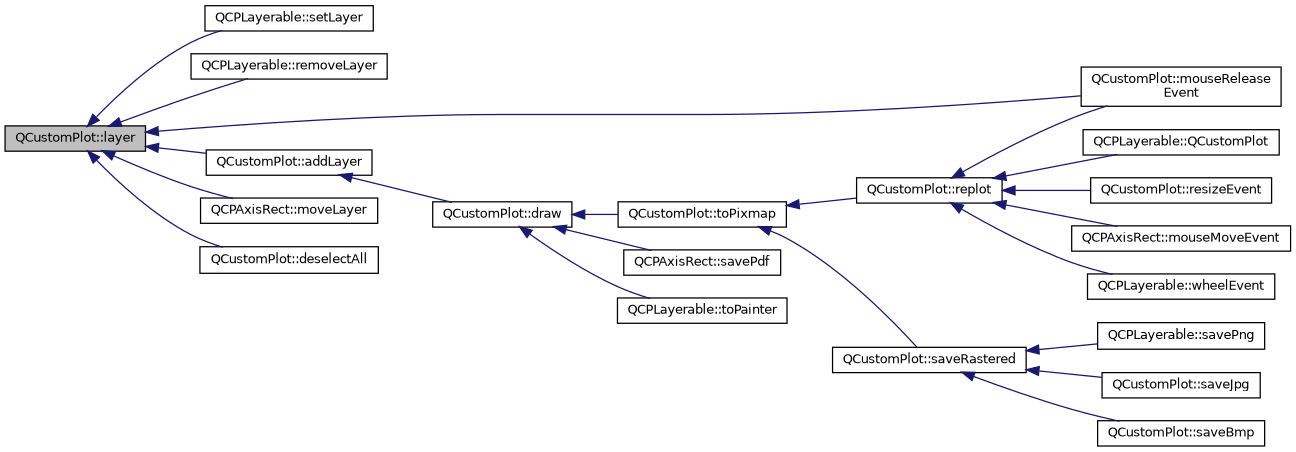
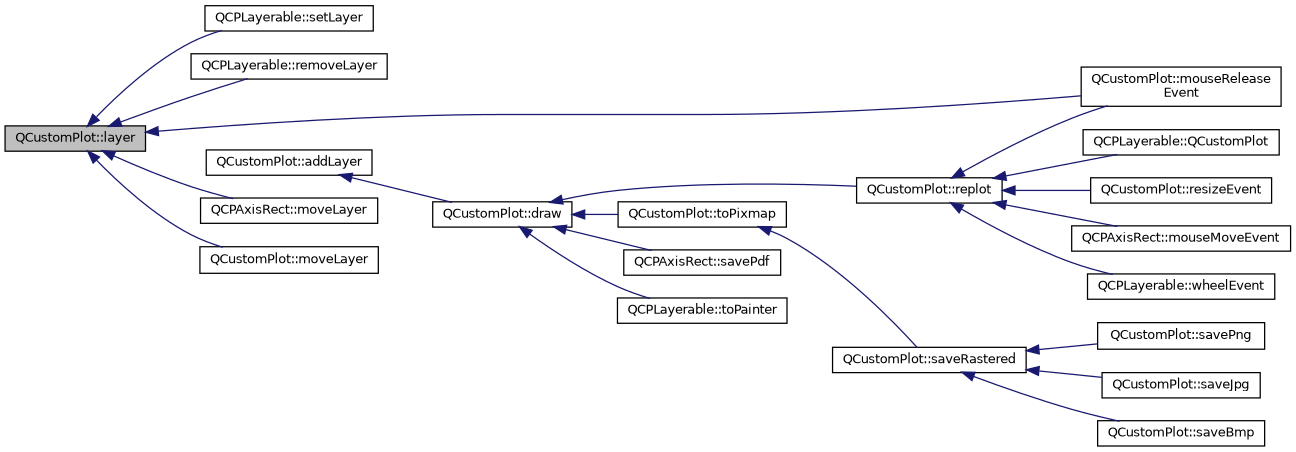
  digraph {
    rankdir=LR
    node [color=black fillcolor=white fontname=Helvetica fontsize=10 shape=record style=filled]
    edge [color=midnightblue dir=back fontname=Helvetica fontsize=10 labelfontname=Helvetica labelfontsize=10 style=solid]
    n1 [fillcolor=grey75 fontcolor=black height=0.2 label="QCustomPlot::layer" width=0.4]
    n2 [height=0.2 label="QCPLayerable::setLayer" width=0.4]
    n3 [height=0.2 label="QCPLayerable::removeLayer" width=0.4]
    n4 [height=0.2 label="QCustomPlot::addLayer" width=0.4]
    n5 [height=0.2 label="QCPAxisRect::moveLayer" width=0.4]
-   n6 [height=0.2 label="QCustomPlot::deselectAll" width=0.4]
+   n6 [height=0.2 label="QCustomPlot::moveLayer" width=0.4]
    n7 [height=0.2 label="QCustomPlot::mouseRelease\lEvent" width=0.4]
    n8 [height=0.2 label="QCustomPlot::draw" width=0.4]
    n9 [height=0.2 label="QCustomPlot::replot" width=0.4]
    n10 [height=0.2 label="QCPAxisRect::savePdf" width=0.4]
    n11 [height=0.2 label="QCustomPlot::toPixmap" width=0.4]
    n12 [height=0.2 label="QCPLayerable::toPainter" width=0.4]
    n13 [height=0.2 label="QCPLayerable::QCustomPlot" width=0.4]
    n14 [height=0.2 label="QCustomPlot::resizeEvent" width=0.4]
    n15 [height=0.2 label="QCPAxisRect::mouseMoveEvent" width=0.4]
    n16 [height=0.2 label="QCPLayerable::wheelEvent" width=0.4]
    n17 [height=0.2 label="QCustomPlot::saveRastered" width=0.4]
-   n18 [height=0.2 label="QCPLayerable::savePng" width=0.4]
+   n18 [height=0.2 label="QCustomPlot::savePng" width=0.4]
    n19 [height=0.2 label="QCustomPlot::saveJpg" width=0.4]
    n20 [height=0.2 label="QCustomPlot::saveBmp" width=0.4]
    n1 -> n2
    n1 -> n3
-   n1 -> n4
    n1 -> n5
    n1 -> n6
    n1 -> n7
    n4 -> n8
-   n11 -> n9
+   n8 -> n9
    n8 -> n10
    n8 -> n11
    n8 -> n12
    n9 -> n7
    n9 -> n13
    n9 -> n14
    n9 -> n15
    n9 -> n16
    n11 -> n17
    n17 -> n18
    n17 -> n19
    n17 -> n20
  }
